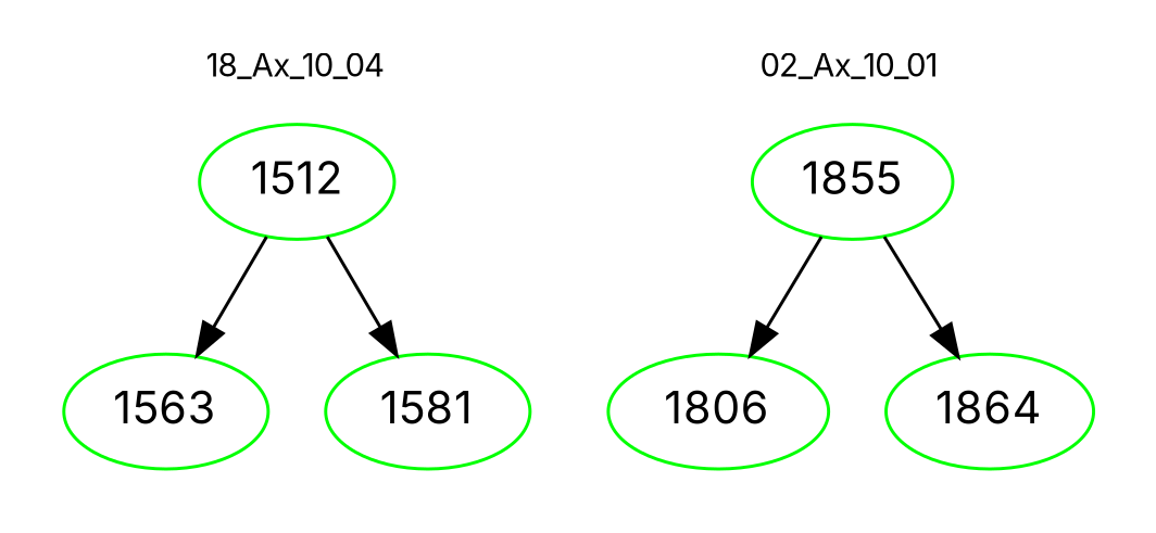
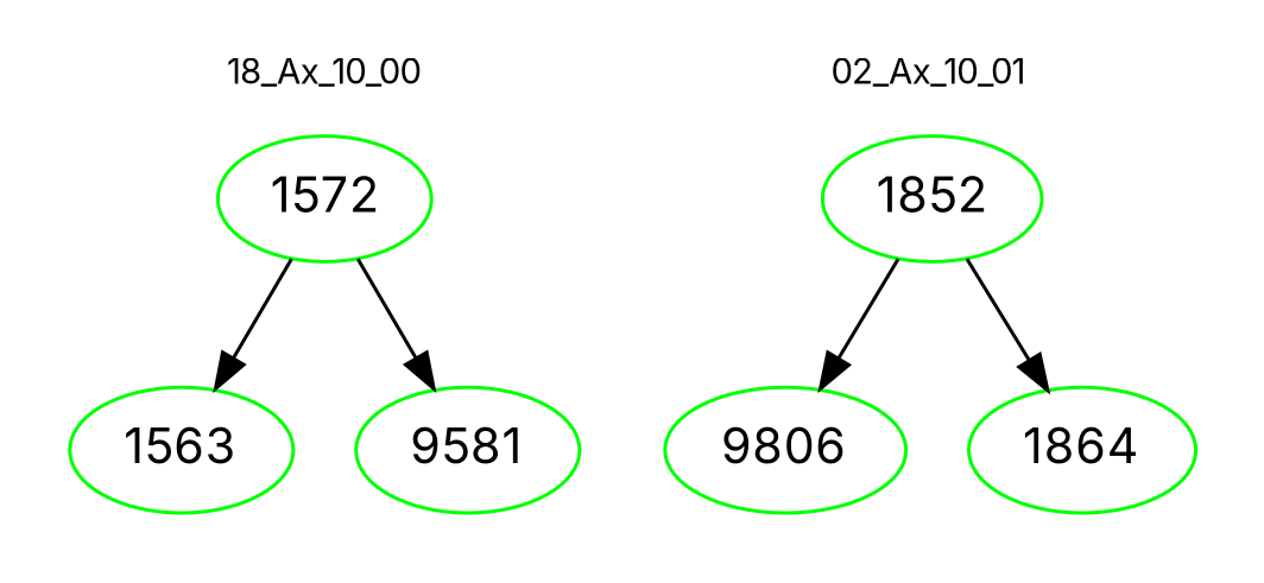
  digraph {
    fontname=Inter
    node [color=green fontname=Inter]
    edge [color=black fontname=Inter]
-   n1 [label=1512]
+   n1 [label=1572]
    n2 [label=1563]
-   n3 [label=1581]
-   n4 [label=1855]
-   n5 [label=1806]
+   n3 [label=9581]
+   n4 [label=1852]
+   n5 [label=9806]
    n6 [label=1864]
    subgraph cluster_1 {
      color=white
      fontsize=10
-     label="18_Ax_10_04"
+     label="18_Ax_10_00"
      n1
      n2
      n3
    }
    subgraph cluster_2 {
      color=white
      fontsize=10
      label="02_Ax_10_01"
      n4
      n5
      n6
    }
    n1 -> n2
    n1 -> n3
    n4 -> n5
    n4 -> n6
  }
